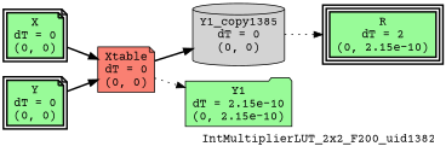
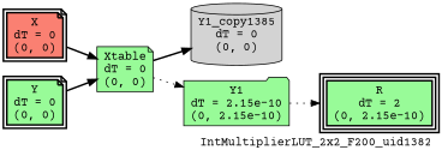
  digraph {
    fontname="Courier Prime"
    label=IntMultiplierLUT_2x2_F200_uid1382
    labeljust=right
    labelloc=bottom
    nodesep=0.25
    rankdir=LR
    ranksep=0.5
    node [color=black fillcolor=palegreen fontname="Courier Prime" peripheries=1 shape=note style="bold, filled,filled"]
    edge [arrowhead=normal arrowsize=1.0 arrowtail=normal color=black dir=forward fontname="Courier Prime" style=bold]
-   n1 [label="X\ndT = 0\n(0, 0)" peripheries=2]
+   n1 [fillcolor=salmon label="X\ndT = 0\n(0, 0)" peripheries=2]
    n2 [label="Y\ndT = 0\n(0, 0)" peripheries=2]
    n3 [label="R\ndT = 2\n(0, 2.15e-10)" peripheries=3 shape=box]
-   n4 [fillcolor=salmon label="Xtable\ndT = 0\n(0, 0)" style=filled]
+   n4 [label="Xtable\ndT = 0\n(0, 0)" style=filled]
    n5 [fillcolor=lightgrey label="Y1_copy1385\ndT = 0\n(0, 0)" shape=cylinder style=filled]
    n6 [label="Y1\ndT = 2.15e-10\n(0, 2.15e-10)" shape=folder style=filled]
    subgraph sub_1 {
      rank=same
      n1
      n2
    }
    subgraph sub_2 {
      rank=same
      n3
    }
    n1 -> n4
    n2 -> n4
    n4 -> n5
    n4 -> n6 [style=dotted]
-   n5 -> n3 [style=dotted]
+   n6 -> n3 [style=dotted]
  }
